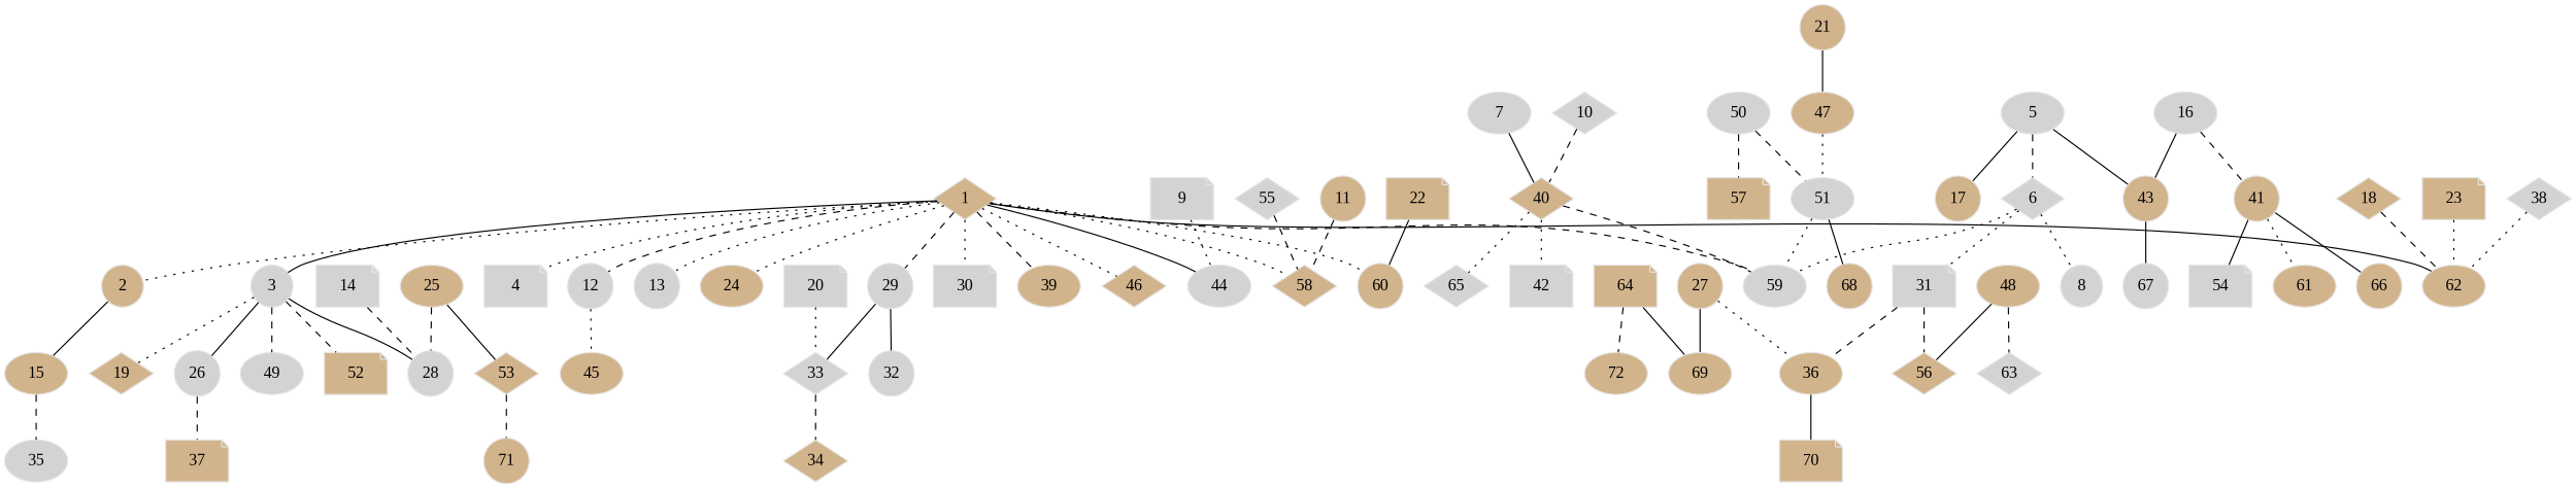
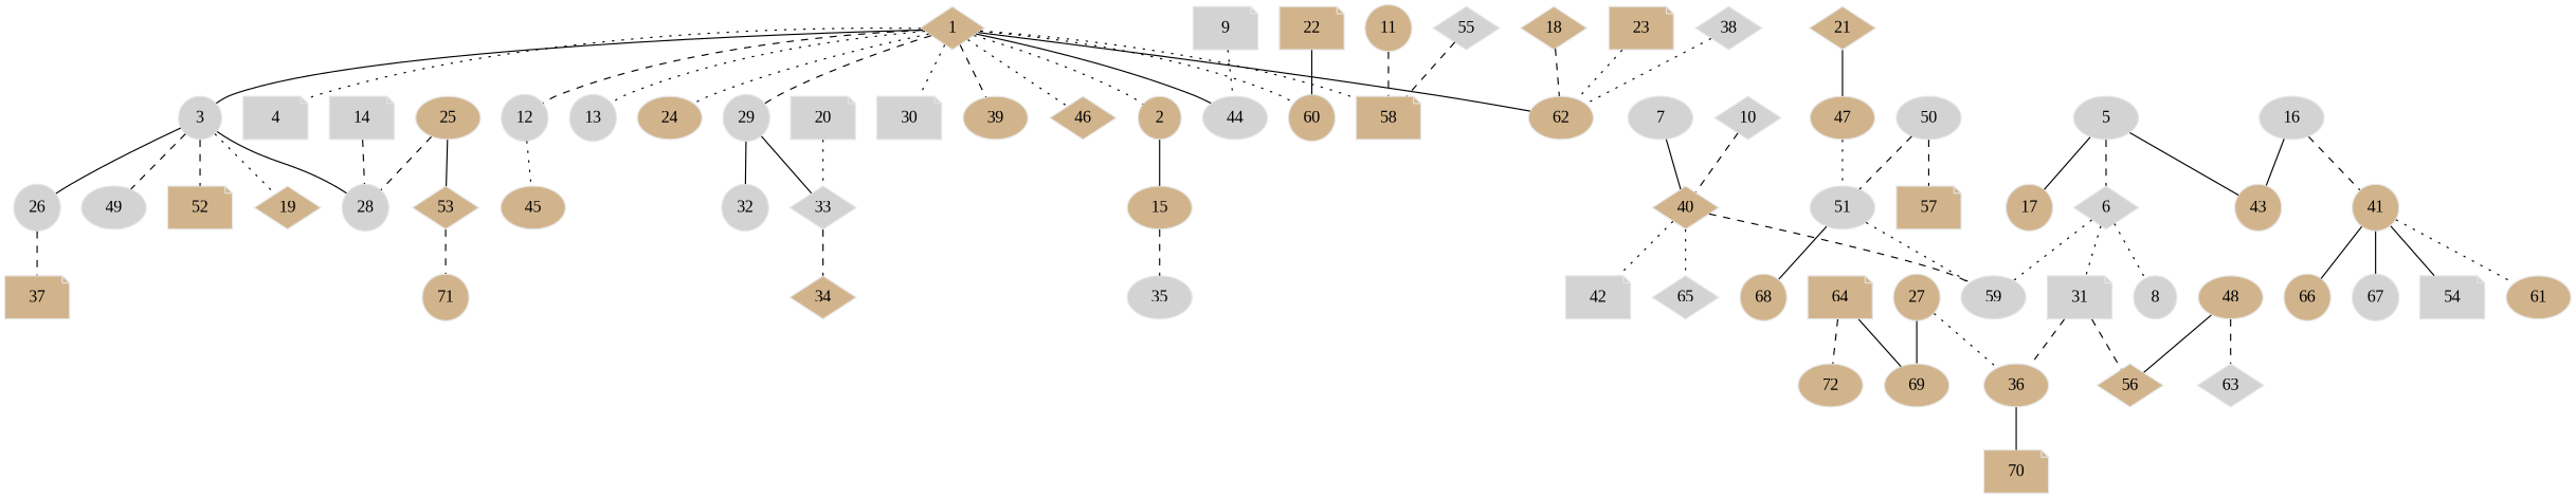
  graph {
    fontname="Liberation Serif"
    node [color=gray90 fillcolor=tan fontname="Liberation Serif" shape=ellipse style=filled]
    edge [fontname="Liberation Serif" style=dashed weight=1.0]
    1 [shape=diamond]
    2 [shape=circle]
    3 [fillcolor=lightgrey shape=circle]
    4 [fillcolor=lightgrey shape=note]
    12 [fillcolor=lightgrey shape=circle]
    13 [fillcolor=lightgrey shape=circle]
    24
    29 [fillcolor=lightgrey shape=circle]
    30 [fillcolor=lightgrey shape=note]
    39
    44 [fillcolor=lightgrey]
    46 [shape=diamond]
-   58 [shape=diamond]
+   58 [shape=note]
    59 [fillcolor=lightgrey]
    60 [shape=circle]
    62
    15
    19 [shape=diamond]
    26 [fillcolor=lightgrey shape=circle]
    28 [fillcolor=lightgrey shape=circle]
    49 [fillcolor=lightgrey]
    52 [shape=note]
    45
    33 [fillcolor=lightgrey shape=diamond]
    32 [fillcolor=lightgrey shape=circle]
    35 [fillcolor=lightgrey]
    37 [shape=note]
    5 [fillcolor=lightgrey]
    6 [fillcolor=lightgrey shape=diamond]
    17 [shape=circle]
    43 [shape=circle]
    8 [fillcolor=lightgrey shape=circle]
    31 [fillcolor=lightgrey shape=note]
    67 [fillcolor=lightgrey shape=circle]
    36
    56 [shape=diamond]
    7 [fillcolor=lightgrey]
    40 [shape=diamond]
    42 [fillcolor=lightgrey shape=note]
    65 [fillcolor=lightgrey shape=diamond]
    9 [fillcolor=lightgrey shape=note]
    10 [fillcolor=lightgrey shape=diamond]
    11 [shape=circle]
    14 [fillcolor=lightgrey shape=note]
    16 [fillcolor=lightgrey]
    41 [shape=circle]
    54 [fillcolor=lightgrey shape=note]
    61
    66 [shape=circle]
    18 [shape=diamond]
    20 [fillcolor=lightgrey shape=note]
    34 [shape=diamond]
    47
-   21 [shape=circle]
+   21 [shape=diamond]
    51 [fillcolor=lightgrey]
    22 [shape=note]
    23 [shape=note]
    25
    53 [shape=diamond]
    71 [shape=circle]
    27 [shape=circle]
    69
    70 [shape=note]
    38 [fillcolor=lightgrey shape=diamond]
    68 [shape=circle]
    48
    63 [fillcolor=lightgrey shape=diamond]
    50 [fillcolor=lightgrey]
    57 [shape=note]
    55 [fillcolor=lightgrey shape=diamond]
    64 [shape=note]
    72
    1 -- 2 [style=dotted]
    1 -- 3 [style=solid]
    1 -- 4 [style=dotted]
    1 -- 12
    1 -- 13 [style=dotted]
    1 -- 24 [style=dotted]
    1 -- 29
    1 -- 30 [style=dotted]
    1 -- 39
    1 -- 44 [style=solid]
    1 -- 46 [style=dotted]
    1 -- 58 [style=dotted]
-   1 -- 59
    1 -- 60 [style=dotted]
    1 -- 62 [style=solid]
    2 -- 15 [style=solid]
    3 -- 19 [style=dotted]
    3 -- 26 [style=solid]
    3 -- 28 [style=solid]
    3 -- 49
    3 -- 52
    12 -- 45 [style=dotted]
    29 -- 33 [style=solid]
    29 -- 32 [style=solid]
    15 -- 35
    26 -- 37
    33 -- 34
    5 -- 6
    5 -- 17 [style=solid]
    5 -- 43 [style=solid]
    6 -- 59 [style=dotted]
    6 -- 8 [style=dotted]
    6 -- 31 [style=dotted]
-   43 -- 67 [style=solid]
+   41 -- 67 [style=solid]
    31 -- 36
    31 -- 56
    36 -- 70 [style=solid]
    7 -- 40 [style=solid]
    40 -- 59
    40 -- 42 [style=dotted]
    40 -- 65 [style=dotted]
    9 -- 44 [style=dotted]
    10 -- 40
    11 -- 58
    14 -- 28
    16 -- 43 [style=solid]
    16 -- 41
    41 -- 54 [style=solid]
    41 -- 61 [style=dotted]
    41 -- 66 [style=solid]
    18 -- 62
    20 -- 33 [style=dotted]
    47 -- 51 [style=dotted]
    21 -- 47 [style=solid]
    51 -- 59 [style=dotted]
    51 -- 68 [style=solid]
    22 -- 60 [style=solid]
    23 -- 62 [style=dotted]
    25 -- 28
    25 -- 53 [style=solid]
    53 -- 71
    27 -- 36 [style=dotted]
    27 -- 69 [style=solid]
    38 -- 62 [style=dotted]
    48 -- 56 [style=solid]
    48 -- 63
    50 -- 51
    50 -- 57
    55 -- 58
    64 -- 69 [style=solid]
    64 -- 72
  }
